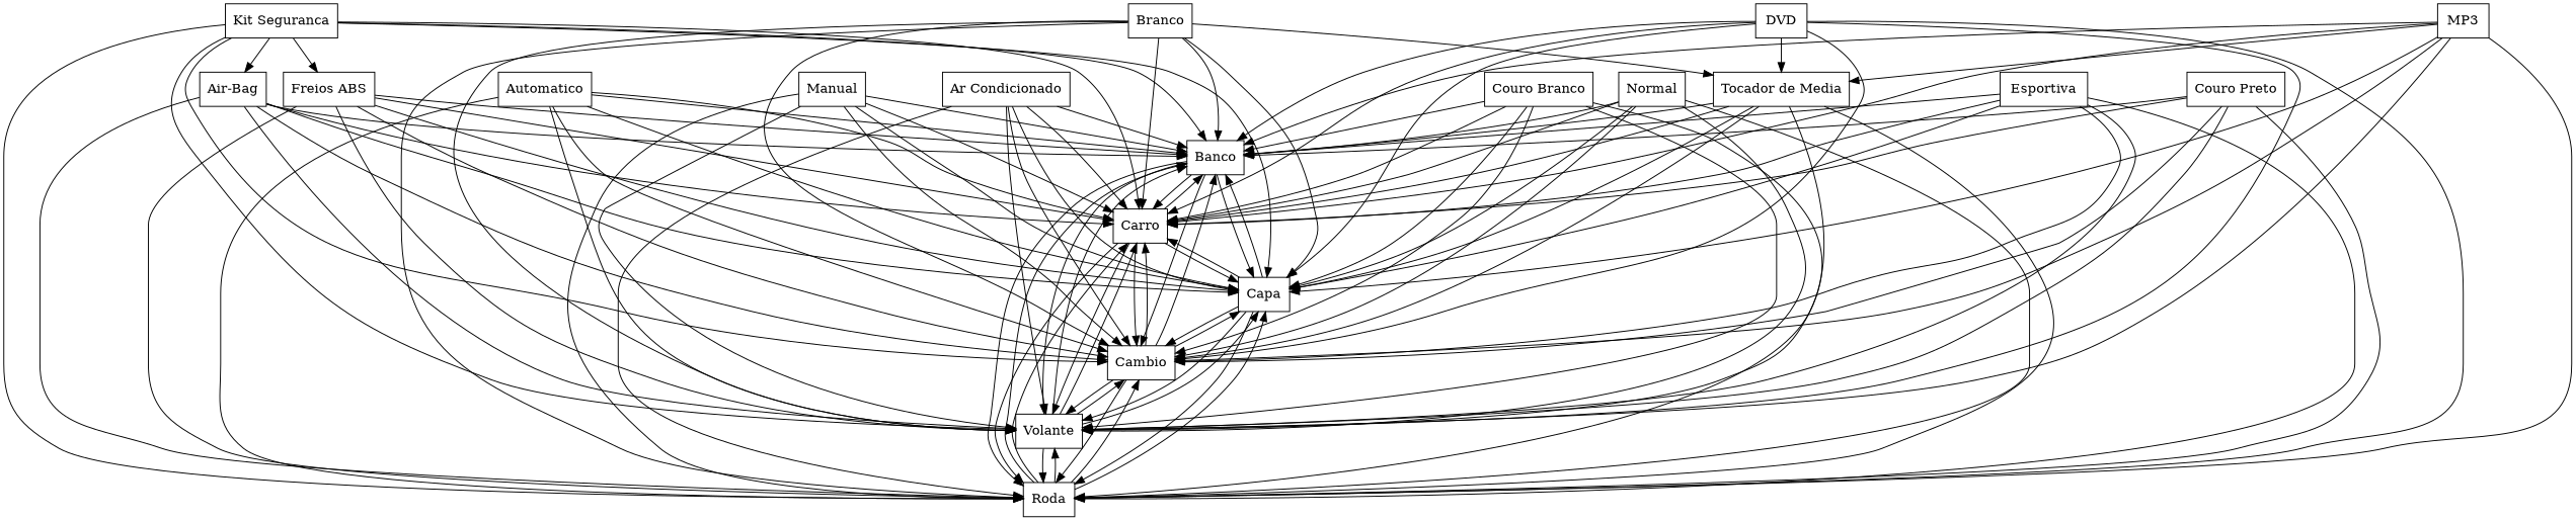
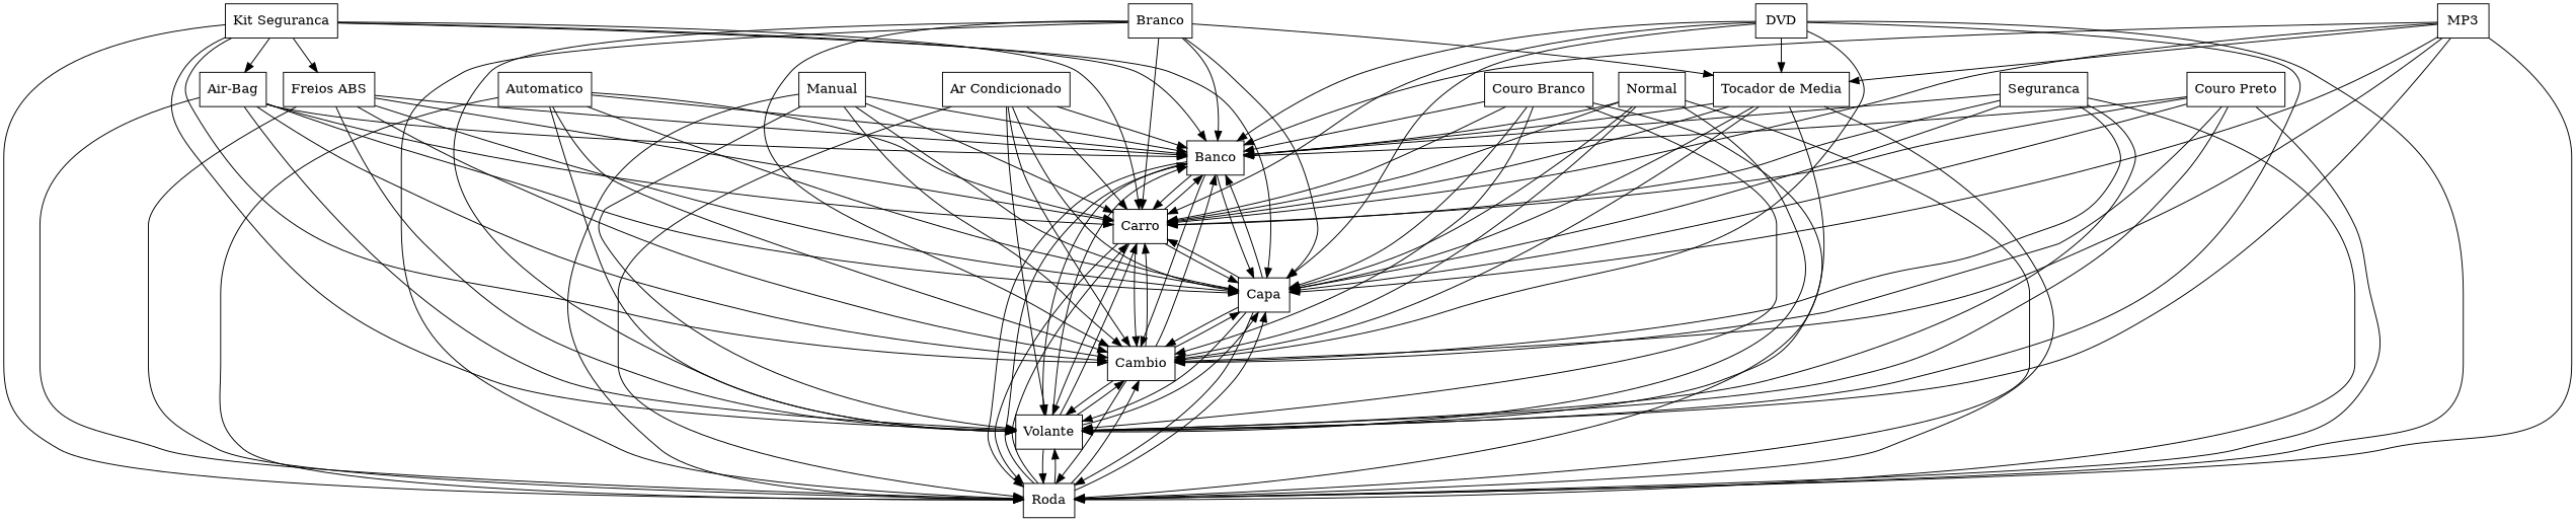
  digraph {
    rankdir=TB
    node [shape=box]
    edge [arrowhead=normal]
    n1 [label="Air-Bag"]
    n2 [label=Banco]
    n3 [label=Carro]
    n4 [label=Roda]
    n5 [label=Volante]
    n6 [label=Cambio]
    n7 [label=Capa]
    n8 [label=Manual]
    n9 [label="Tocador de Media"]
    n10 [label=Automatico]
    n11 [label="Kit Seguranca"]
    n12 [label="Freios ABS"]
    n13 [label=Branco]
    n14 [label=DVD]
    n15 [label=Normal]
    n16 [label="Ar Condicionado"]
    n17 [label=MP3]
-   n18 [label=Esportiva]
+   n18 [label=Seguranca]
    n19 [label="Couro Preto"]
    n20 [label="Couro Branco"]
    n1 -> n2
    n1 -> n3
    n1 -> n4
    n1 -> n5
    n1 -> n6
    n1 -> n7
    n2 -> n3
    n2 -> n4
    n2 -> n5
    n2 -> n6
    n2 -> n7
    n3 -> n2
    n3 -> n4
    n3 -> n5
    n3 -> n6
    n3 -> n7
    n4 -> n2
    n4 -> n3
    n4 -> n5
    n4 -> n6
    n4 -> n7
    n5 -> n2
    n5 -> n3
    n5 -> n4
    n5 -> n6
    n5 -> n7
    n6 -> n2
    n6 -> n3
    n6 -> n4
    n6 -> n5
    n6 -> n7
    n7 -> n2
    n7 -> n3
    n7 -> n4
    n7 -> n5
    n7 -> n6
    n8 -> n2
    n8 -> n3
    n8 -> n4
    n8 -> n5
    n8 -> n6
    n8 -> n7
    n9 -> n2
    n9 -> n3
    n9 -> n4
    n9 -> n5
    n9 -> n6
    n9 -> n7
    n10 -> n2
    n10 -> n3
    n10 -> n4
    n10 -> n5
    n10 -> n6
    n10 -> n7
    n11 -> n1
    n11 -> n2
    n11 -> n3
    n11 -> n4
    n11 -> n5
    n11 -> n6
    n11 -> n7
    n11 -> n12
    n12 -> n2
    n12 -> n3
    n12 -> n4
    n12 -> n5
    n12 -> n6
    n12 -> n7
    n13 -> n2
    n13 -> n3
    n13 -> n4
    n13 -> n5
    n13 -> n6
    n13 -> n7
    n13 -> n9
    n14 -> n2
    n14 -> n3
    n14 -> n4
    n14 -> n5
    n14 -> n6
    n14 -> n7
    n14 -> n9
    n15 -> n2
    n15 -> n3
    n15 -> n4
    n15 -> n5
    n15 -> n6
    n15 -> n7
    n16 -> n2
    n16 -> n3
    n16 -> n4
    n16 -> n5
    n16 -> n6
    n16 -> n7
    n17 -> n2
    n17 -> n3
    n17 -> n4
    n17 -> n5
    n17 -> n6
    n17 -> n7
    n17 -> n9
    n18 -> n2
    n18 -> n3
    n18 -> n4
    n18 -> n5
    n18 -> n6
    n18 -> n7
    n19 -> n2
    n19 -> n3
    n19 -> n4
    n19 -> n5
    n19 -> n6
+   n19 -> n7
    n20 -> n2
    n20 -> n3
    n20 -> n4
    n20 -> n5
    n20 -> n6
    n20 -> n7
  }
